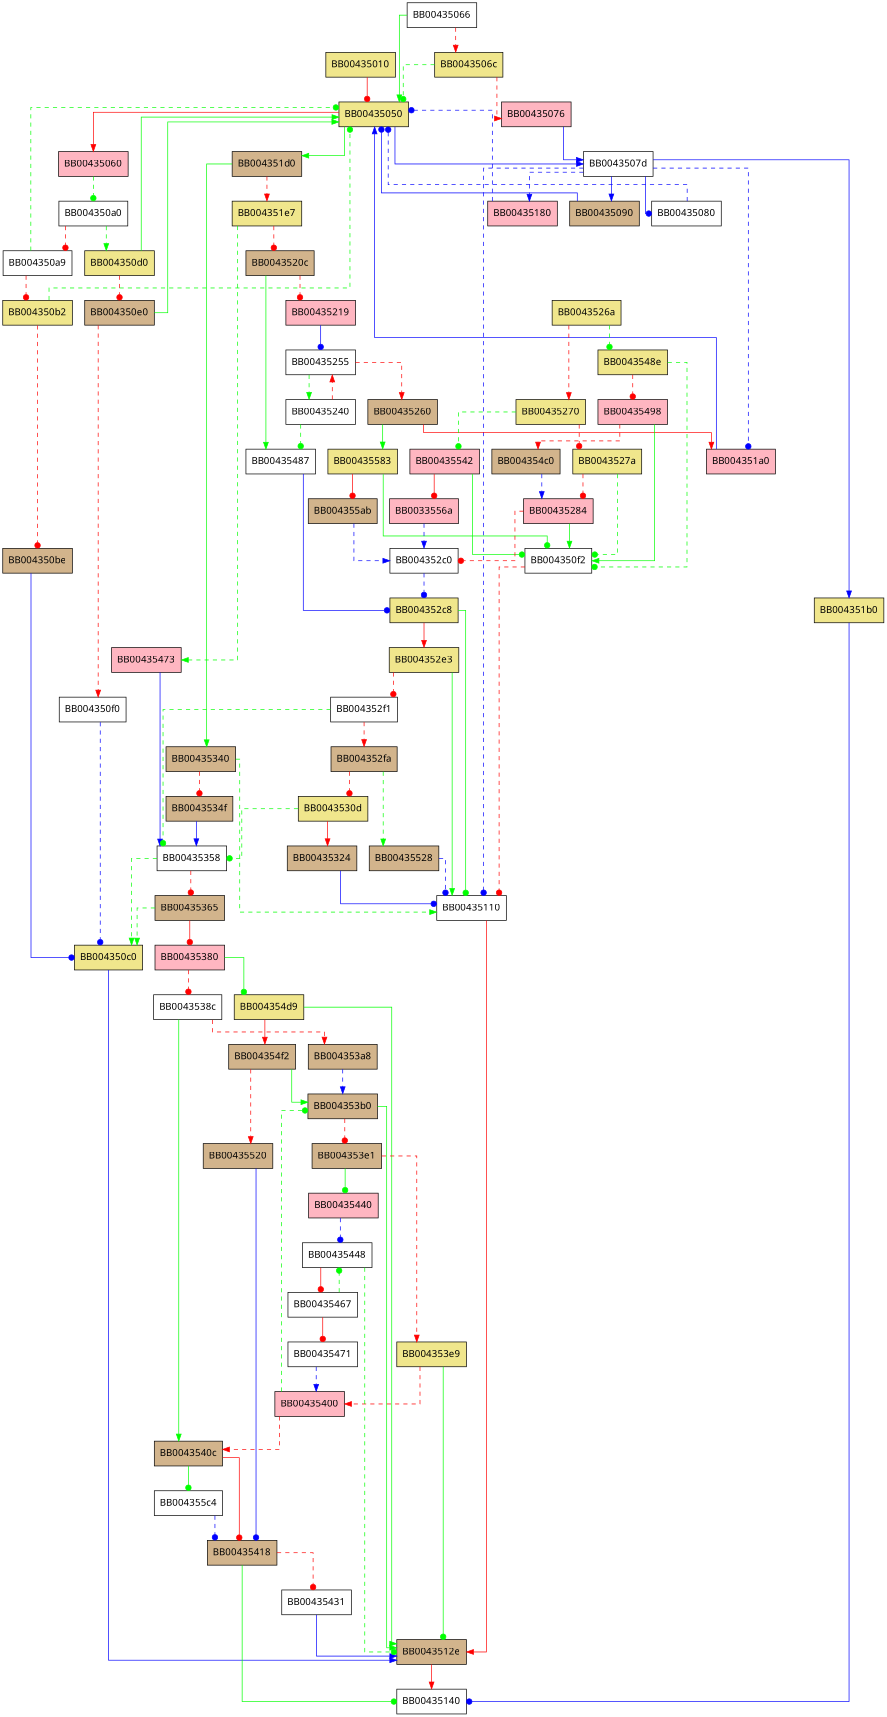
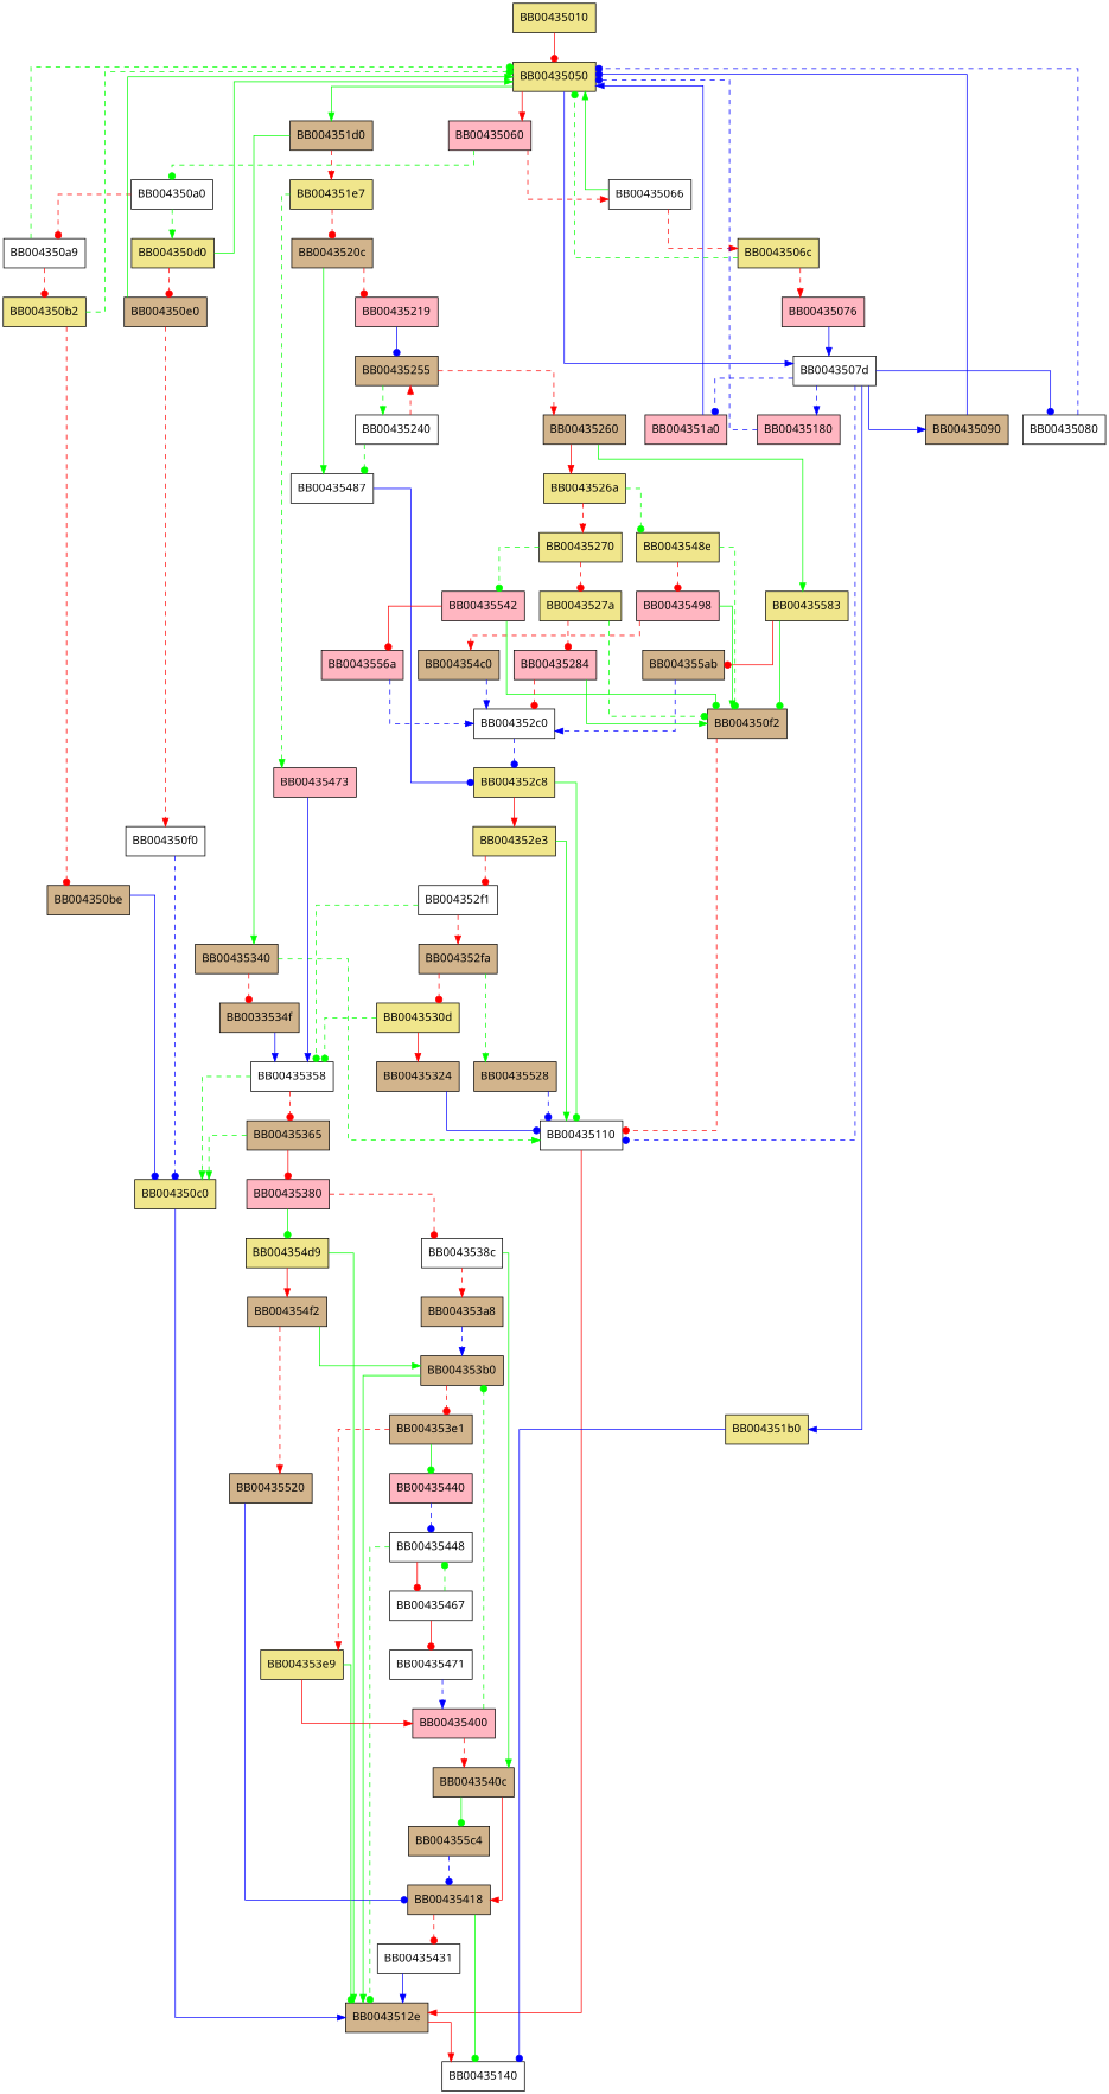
  digraph {
    fontname="Noto Sans"
    splines=ortho
    node [fillcolor=tan fontname="Noto Sans" shape=box style=filled]
    edge [arrowhead=dot color=red fontname="Noto Sans" style=dashed]
    BB00435010 [fillcolor=khaki]
    BB00435050 [fillcolor=khaki]
    BB004351d0
    BB00435060 [fillcolor=lightpink]
    BB0043507d [fillcolor=white]
    BB00435340
    BB004351e7 [fillcolor=khaki]
    BB004350a0 [fillcolor=white]
    BB00435066 [fillcolor=white]
    BB00435110 [fillcolor=white]
-   BB0043534f
+   BB0043534f [label=BB0033534f]
    BB00435473 [fillcolor=lightpink]
    BB0043520c
    BB004350d0 [fillcolor=khaki]
    BB004350a9 [fillcolor=white]
    BB0043506c [fillcolor=khaki]
    BB004350e0
    BB004350b2 [fillcolor=khaki]
    BB00435076 [fillcolor=lightpink]
    BB004351b0 [fillcolor=khaki]
    BB004351a0 [fillcolor=lightpink]
    BB00435180 [fillcolor=lightpink]
    BB00435090
    BB00435080 [fillcolor=white]
    BB0043512e
    BB00435140 [fillcolor=white]
    BB004350f0 [fillcolor=white]
    BB004350be
    BB004350c0 [fillcolor=khaki]
-   BB004350f2 [fillcolor=white]
+   BB004350f2
    BB00435358 [fillcolor=white]
    BB00435487 [fillcolor=white]
    BB00435219 [fillcolor=lightpink]
    BB00435365
    BB004352c8 [fillcolor=khaki]
-   BB00435255 [fillcolor=white]
+   BB00435255
    BB004352e3 [fillcolor=khaki]
    BB00435240 [fillcolor=white]
    BB00435260
    BB00435583 [fillcolor=khaki]
    BB0043526a [fillcolor=khaki]
    BB004355ab
    BB0043548e [fillcolor=khaki]
    BB00435270 [fillcolor=khaki]
    BB004352c0 [fillcolor=white]
    BB00435498 [fillcolor=lightpink]
    BB00435542 [fillcolor=lightpink]
    BB0043527a [fillcolor=khaki]
    BB004354c0
-   BB0043556a [fillcolor=lightpink label=BB0033556a]
+   BB0043556a [fillcolor=lightpink]
    BB00435284 [fillcolor=lightpink]
    BB004352f1 [fillcolor=white]
    BB004352fa
    BB00435528
    BB0043530d [fillcolor=khaki]
    BB00435380 [fillcolor=lightpink]
    BB00435324
    BB004354d9 [fillcolor=khaki]
    BB0043538c [fillcolor=white]
    BB004354f2
    BB0043540c
    BB004353a8
    BB004353b0
    BB00435520
-   BB004355c4 [fillcolor=white]
+   BB004355c4
    BB00435418
    BB00435431 [fillcolor=white]
    BB004353e1
    BB00435440 [fillcolor=lightpink]
    BB004353e9 [fillcolor=khaki]
    BB00435448 [fillcolor=white]
    BB00435400 [fillcolor=lightpink]
    BB00435467 [fillcolor=white]
    BB00435471 [fillcolor=white]
    BB00435010 -> BB00435050 [style=solid]
    BB00435050 -> BB004351d0 [arrowhead=normal color=green style=solid]
    BB00435050 -> BB00435060 [arrowhead=normal style=solid]
    BB00435050 -> BB0043507d [arrowhead=normal color=blue style=solid]
    BB004351d0 -> BB00435340 [arrowhead=normal color=green style=solid]
    BB004351d0 -> BB004351e7 [arrowhead=normal]
    BB00435060 -> BB004350a0 [color=green]
+   BB00435060 -> BB00435066 [arrowhead=normal]
    BB0043507d -> BB00435110 [color=blue]
    BB0043507d -> BB004351b0 [arrowhead=normal color=blue style=solid]
    BB0043507d -> BB004351a0 [color=blue]
    BB0043507d -> BB00435180 [arrowhead=normal color=blue]
    BB0043507d -> BB00435090 [arrowhead=normal color=blue style=solid]
    BB0043507d -> BB00435080 [color=blue style=solid]
    BB00435340 -> BB00435110 [arrowhead=normal color=green]
    BB00435340 -> BB0043534f
    BB004351e7 -> BB00435473 [arrowhead=normal color=green]
    BB004351e7 -> BB0043520c
    BB004350a0 -> BB004350d0 [arrowhead=normal color=green]
    BB004350a0 -> BB004350a9
    BB00435066 -> BB00435050 [arrowhead=normal color=green style=solid]
    BB00435066 -> BB0043506c [arrowhead=normal]
    BB00435110 -> BB0043512e [arrowhead=normal style=solid]
    BB0043534f -> BB00435358 [arrowhead=normal color=blue style=solid]
    BB00435473 -> BB00435358 [arrowhead=normal color=blue style=solid]
    BB0043520c -> BB00435487 [arrowhead=normal color=green style=solid]
    BB0043520c -> BB00435219
    BB004350d0 -> BB00435050 [arrowhead=normal color=green style=solid]
    BB004350d0 -> BB004350e0
    BB004350a9 -> BB00435050 [color=green]
    BB004350a9 -> BB004350b2
    BB0043506c -> BB00435050 [color=green]
    BB0043506c -> BB00435076 [arrowhead=normal]
    BB004350e0 -> BB00435050 [arrowhead=normal color=green style=solid]
    BB004350e0 -> BB004350f0 [arrowhead=normal]
    BB004350b2 -> BB00435050 [color=green]
    BB004350b2 -> BB004350be
    BB00435076 -> BB0043507d [arrowhead=normal color=blue style=solid]
    BB004351b0 -> BB00435140 [color=blue style=solid]
    BB004351a0 -> BB00435050 [arrowhead=normal color=blue style=solid]
    BB00435180 -> BB00435050 [color=blue]
    BB00435090 -> BB00435050 [color=blue style=solid]
    BB00435080 -> BB00435050 [color=blue]
    BB0043512e -> BB00435140 [arrowhead=normal style=solid]
    BB004350f0 -> BB004350c0 [color=blue]
    BB004350be -> BB004350c0 [color=blue style=solid]
    BB004350c0 -> BB0043512e [arrowhead=normal color=blue style=solid]
    BB004350f2 -> BB00435110
    BB00435358 -> BB004350c0 [arrowhead=normal color=green]
    BB00435358 -> BB00435365
    BB00435487 -> BB004352c8 [color=blue style=solid]
    BB00435219 -> BB00435255 [color=blue style=solid]
    BB00435365 -> BB004350c0 [arrowhead=normal color=green]
    BB00435365 -> BB00435380 [style=solid]
    BB004352c8 -> BB00435110 [color=green style=solid]
    BB004352c8 -> BB004352e3 [arrowhead=normal style=solid]
    BB00435255 -> BB00435240 [arrowhead=normal color=green]
    BB00435255 -> BB00435260 [arrowhead=normal]
    BB004352e3 -> BB00435110 [arrowhead=normal color=green style=solid]
    BB004352e3 -> BB004352f1
    BB00435240 -> BB00435487 [color=green]
    BB00435240 -> BB00435255 [arrowhead=normal]
    BB00435260 -> BB00435583 [arrowhead=normal color=green style=solid]
-   BB00435260 -> BB004351a0 [arrowhead=normal style=solid]
+   BB00435260 -> BB0043526a [arrowhead=normal style=solid]
    BB00435583 -> BB004350f2 [color=green style=solid]
    BB00435583 -> BB004355ab [style=solid]
    BB0043526a -> BB0043548e [color=green]
    BB0043526a -> BB00435270 [arrowhead=normal]
    BB004355ab -> BB004352c0 [arrowhead=normal color=blue]
    BB0043548e -> BB004350f2 [color=green]
    BB0043548e -> BB00435498
    BB00435270 -> BB00435542 [color=green]
    BB00435270 -> BB0043527a
    BB004352c0 -> BB004352c8 [color=blue]
    BB00435498 -> BB004350f2 [arrowhead=normal color=green style=solid]
    BB00435498 -> BB004354c0 [arrowhead=normal]
    BB00435542 -> BB004350f2 [color=green style=solid]
    BB00435542 -> BB0043556a [style=solid]
    BB0043527a -> BB004350f2 [color=green]
    BB0043527a -> BB00435284
-   BB004354c0 -> BB00435284 [arrowhead=normal color=blue]
+   BB004354c0 -> BB004352c0 [arrowhead=normal color=blue]
    BB0043556a -> BB004352c0 [arrowhead=normal color=blue]
    BB00435284 -> BB004350f2 [arrowhead=normal color=green style=solid]
    BB00435284 -> BB004352c0
    BB004352f1 -> BB00435358 [color=green]
    BB004352f1 -> BB004352fa [arrowhead=normal]
    BB004352fa -> BB00435528 [arrowhead=normal color=green]
    BB004352fa -> BB0043530d
    BB00435528 -> BB00435110 [color=blue]
    BB0043530d -> BB00435358 [color=green]
    BB0043530d -> BB00435324 [arrowhead=normal style=solid]
    BB00435380 -> BB004354d9 [color=green style=solid]
    BB00435380 -> BB0043538c
    BB00435324 -> BB00435110 [color=blue style=solid]
    BB004354d9 -> BB0043512e [arrowhead=normal color=green style=solid]
    BB004354d9 -> BB004354f2 [arrowhead=normal style=solid]
    BB0043538c -> BB0043540c [arrowhead=normal color=green style=solid]
    BB0043538c -> BB004353a8 [arrowhead=normal]
    BB004354f2 -> BB004353b0 [arrowhead=normal color=green style=solid]
    BB004354f2 -> BB00435520 [arrowhead=normal]
    BB0043540c -> BB004355c4 [color=green style=solid]
-   BB0043540c -> BB00435418 [style=solid]
+   BB0043540c -> BB00435418 [arrowhead=normal style=solid]
    BB004353a8 -> BB004353b0 [arrowhead=normal color=blue]
    BB004353b0 -> BB0043512e [arrowhead=normal color=green style=solid]
    BB004353b0 -> BB004353e1
    BB00435520 -> BB00435418 [color=blue style=solid]
    BB004355c4 -> BB00435418 [color=blue]
    BB00435418 -> BB00435140 [color=green style=solid]
    BB00435418 -> BB00435431
    BB00435431 -> BB0043512e [arrowhead=normal color=blue style=solid]
    BB004353e1 -> BB00435440 [color=green style=solid]
    BB004353e1 -> BB004353e9 [arrowhead=normal]
    BB00435440 -> BB00435448 [color=blue]
    BB004353e9 -> BB0043512e [color=green style=solid]
-   BB004353e9 -> BB00435400 [arrowhead=normal]
+   BB004353e9 -> BB00435400 [arrowhead=normal style=solid]
    BB00435448 -> BB0043512e [color=green]
    BB00435448 -> BB00435467 [style=solid]
    BB00435400 -> BB0043540c [arrowhead=normal]
    BB00435400 -> BB004353b0 [color=green]
    BB00435467 -> BB00435448 [color=green]
    BB00435467 -> BB00435471 [style=solid]
    BB00435471 -> BB00435400 [arrowhead=normal color=blue]
  }
